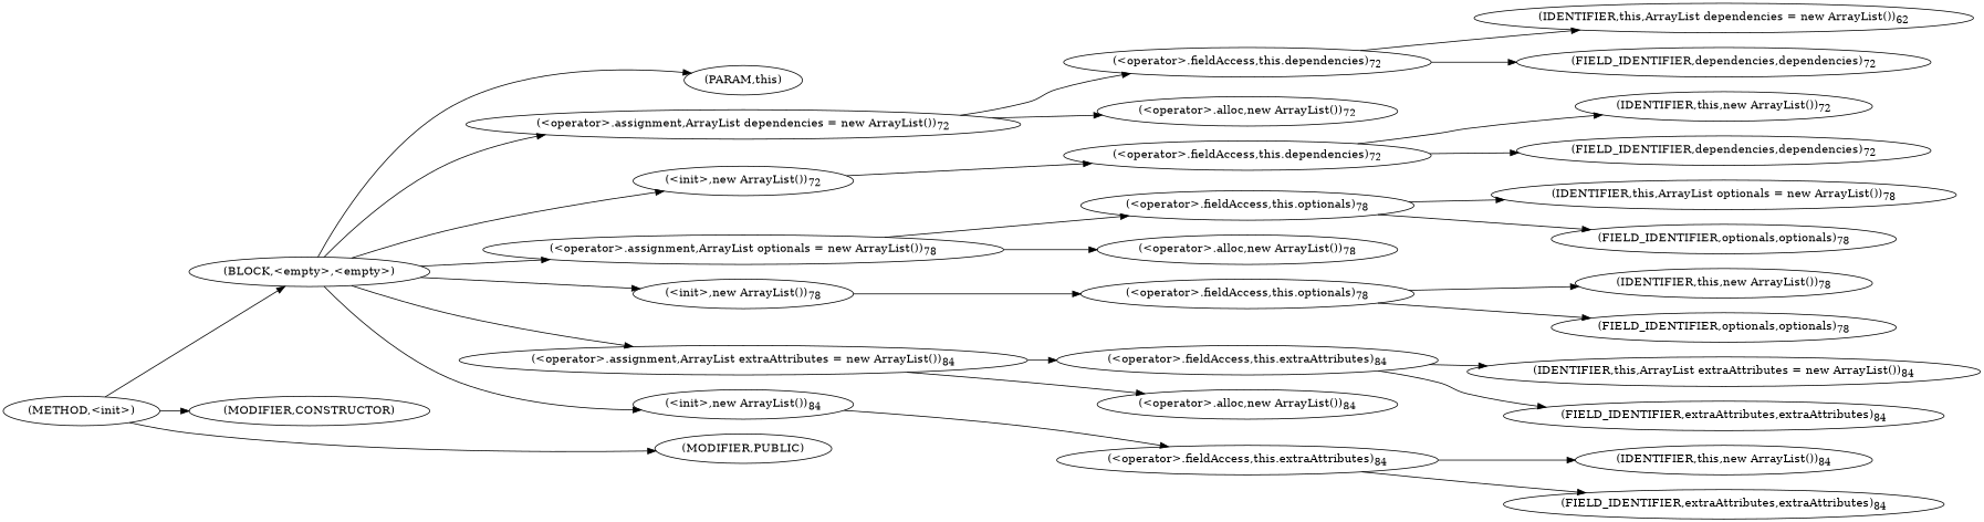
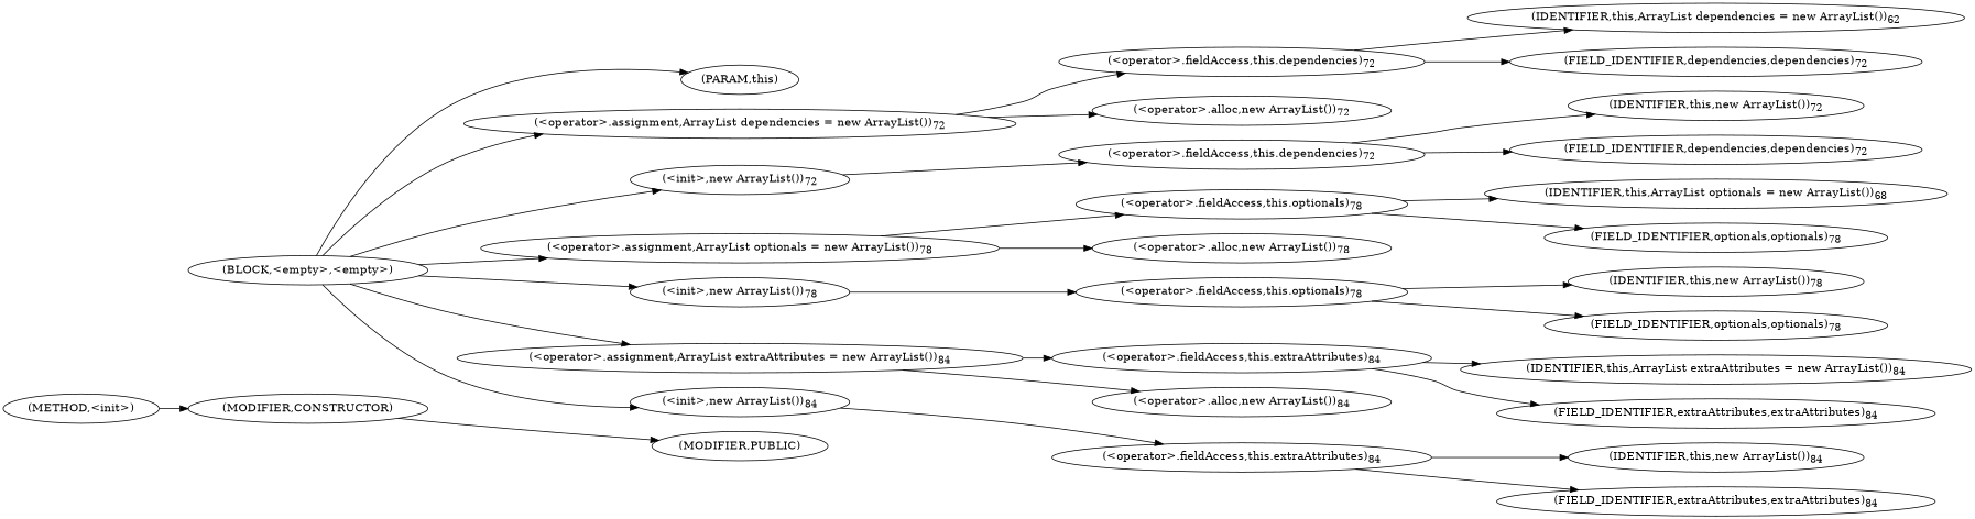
  digraph {
    rankdir=LR
    n1 [label=<(METHOD,&lt;init&gt;)>]
    n2 [label=<(BLOCK,&lt;empty&gt;,&lt;empty&gt;)>]
    n3 [label=<(MODIFIER,CONSTRUCTOR)>]
    n4 [label=<(MODIFIER,PUBLIC)>]
    n5 [label=<(PARAM,this)>]
    n6 [label=<(&lt;operator&gt;.assignment,ArrayList dependencies = new ArrayList())<SUB>72</SUB>>]
    n7 [label=<(&lt;init&gt;,new ArrayList())<SUB>72</SUB>>]
    n8 [label=<(&lt;operator&gt;.assignment,ArrayList optionals = new ArrayList())<SUB>78</SUB>>]
    n9 [label=<(&lt;init&gt;,new ArrayList())<SUB>78</SUB>>]
    n10 [label=<(&lt;operator&gt;.assignment,ArrayList extraAttributes = new ArrayList())<SUB>84</SUB>>]
    n11 [label=<(&lt;init&gt;,new ArrayList())<SUB>84</SUB>>]
    n12 [label=<(&lt;operator&gt;.fieldAccess,this.dependencies)<SUB>72</SUB>>]
    n13 [label=<(&lt;operator&gt;.alloc,new ArrayList())<SUB>72</SUB>>]
    n14 [label=<(&lt;operator&gt;.fieldAccess,this.dependencies)<SUB>72</SUB>>]
    n15 [label=<(&lt;operator&gt;.fieldAccess,this.optionals)<SUB>78</SUB>>]
    n16 [label=<(&lt;operator&gt;.alloc,new ArrayList())<SUB>78</SUB>>]
    n17 [label=<(&lt;operator&gt;.fieldAccess,this.optionals)<SUB>78</SUB>>]
    n18 [label=<(&lt;operator&gt;.fieldAccess,this.extraAttributes)<SUB>84</SUB>>]
    n19 [label=<(&lt;operator&gt;.alloc,new ArrayList())<SUB>84</SUB>>]
    n20 [label=<(&lt;operator&gt;.fieldAccess,this.extraAttributes)<SUB>84</SUB>>]
    n21 [label=<(IDENTIFIER,this,ArrayList dependencies = new ArrayList())<SUB>62</SUB>>]
    n22 [label=<(FIELD_IDENTIFIER,dependencies,dependencies)<SUB>72</SUB>>]
    n23 [label=<(IDENTIFIER,this,new ArrayList())<SUB>72</SUB>>]
    n24 [label=<(FIELD_IDENTIFIER,dependencies,dependencies)<SUB>72</SUB>>]
-   n25 [label=<(IDENTIFIER,this,ArrayList optionals = new ArrayList())<SUB>78</SUB>>]
+   n25 [label=<(IDENTIFIER,this,ArrayList optionals = new ArrayList())<SUB>68</SUB>>]
    n26 [label=<(FIELD_IDENTIFIER,optionals,optionals)<SUB>78</SUB>>]
    n27 [label=<(IDENTIFIER,this,new ArrayList())<SUB>78</SUB>>]
    n28 [label=<(FIELD_IDENTIFIER,optionals,optionals)<SUB>78</SUB>>]
    n29 [label=<(IDENTIFIER,this,ArrayList extraAttributes = new ArrayList())<SUB>84</SUB>>]
    n30 [label=<(FIELD_IDENTIFIER,extraAttributes,extraAttributes)<SUB>84</SUB>>]
    n31 [label=<(IDENTIFIER,this,new ArrayList())<SUB>84</SUB>>]
    n32 [label=<(FIELD_IDENTIFIER,extraAttributes,extraAttributes)<SUB>84</SUB>>]
-   n1 -> n2
    n1 -> n3
-   n1 -> n4
+   n3 -> n4
    n2 -> n5
    n2 -> n6
    n2 -> n7
    n2 -> n8
    n2 -> n9
    n2 -> n10
    n2 -> n11
    n6 -> n12
    n6 -> n13
    n7 -> n14
    n8 -> n15
    n8 -> n16
    n9 -> n17
    n10 -> n18
    n10 -> n19
    n11 -> n20
    n12 -> n21
    n12 -> n22
    n14 -> n23
    n14 -> n24
    n15 -> n25
    n15 -> n26
    n17 -> n27
    n17 -> n28
    n18 -> n29
    n18 -> n30
    n20 -> n31
    n20 -> n32
  }
